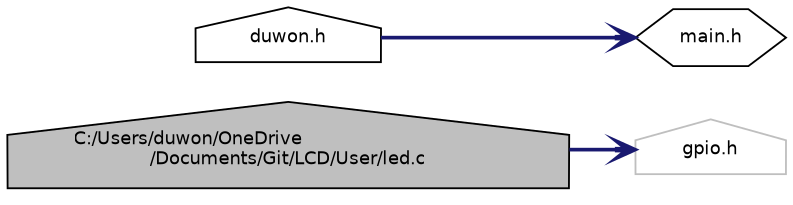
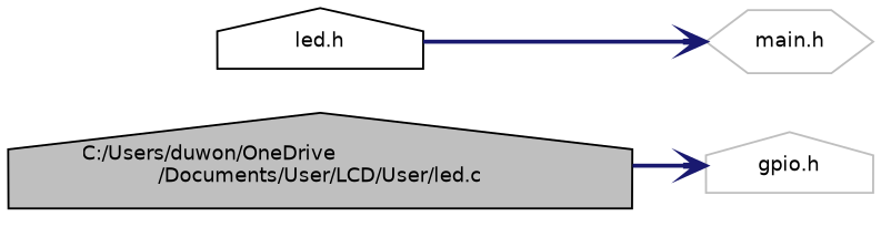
  digraph {
    rankdir=LR
    node [color=black fillcolor=white fontname=Helvetica fontsize=10 shape=house style=filled]
    edge [arrowhead=vee color=midnightblue fontname=Helvetica fontsize=10 labelfontname=Helvetica labelfontsize=10 style=bold]
-   n1 [fillcolor=grey75 fontcolor=black height=0.2 label="C:/Users/duwon/OneDrive\l/Documents/Git/LCD/User/led.c" width=0.4]
+   n1 [fillcolor=grey75 fontcolor=black height=0.2 label="C:/Users/duwon/OneDrive\l/Documents/User/LCD/User/led.c" width=0.4]
    n2 [color=grey75 height=0.2 label="gpio.h" width=0.4]
-   n3 [height=0.2 label="duwon.h" width=0.4]
-   n4 [height=0.2 label="main.h" shape=hexagon width=0.4]
+   n3 [height=0.2 label="led.h" width=0.4]
+   n4 [color=grey75 height=0.2 label="main.h" shape=hexagon width=0.4]
    n1 -> n2
    n3 -> n4
  }
